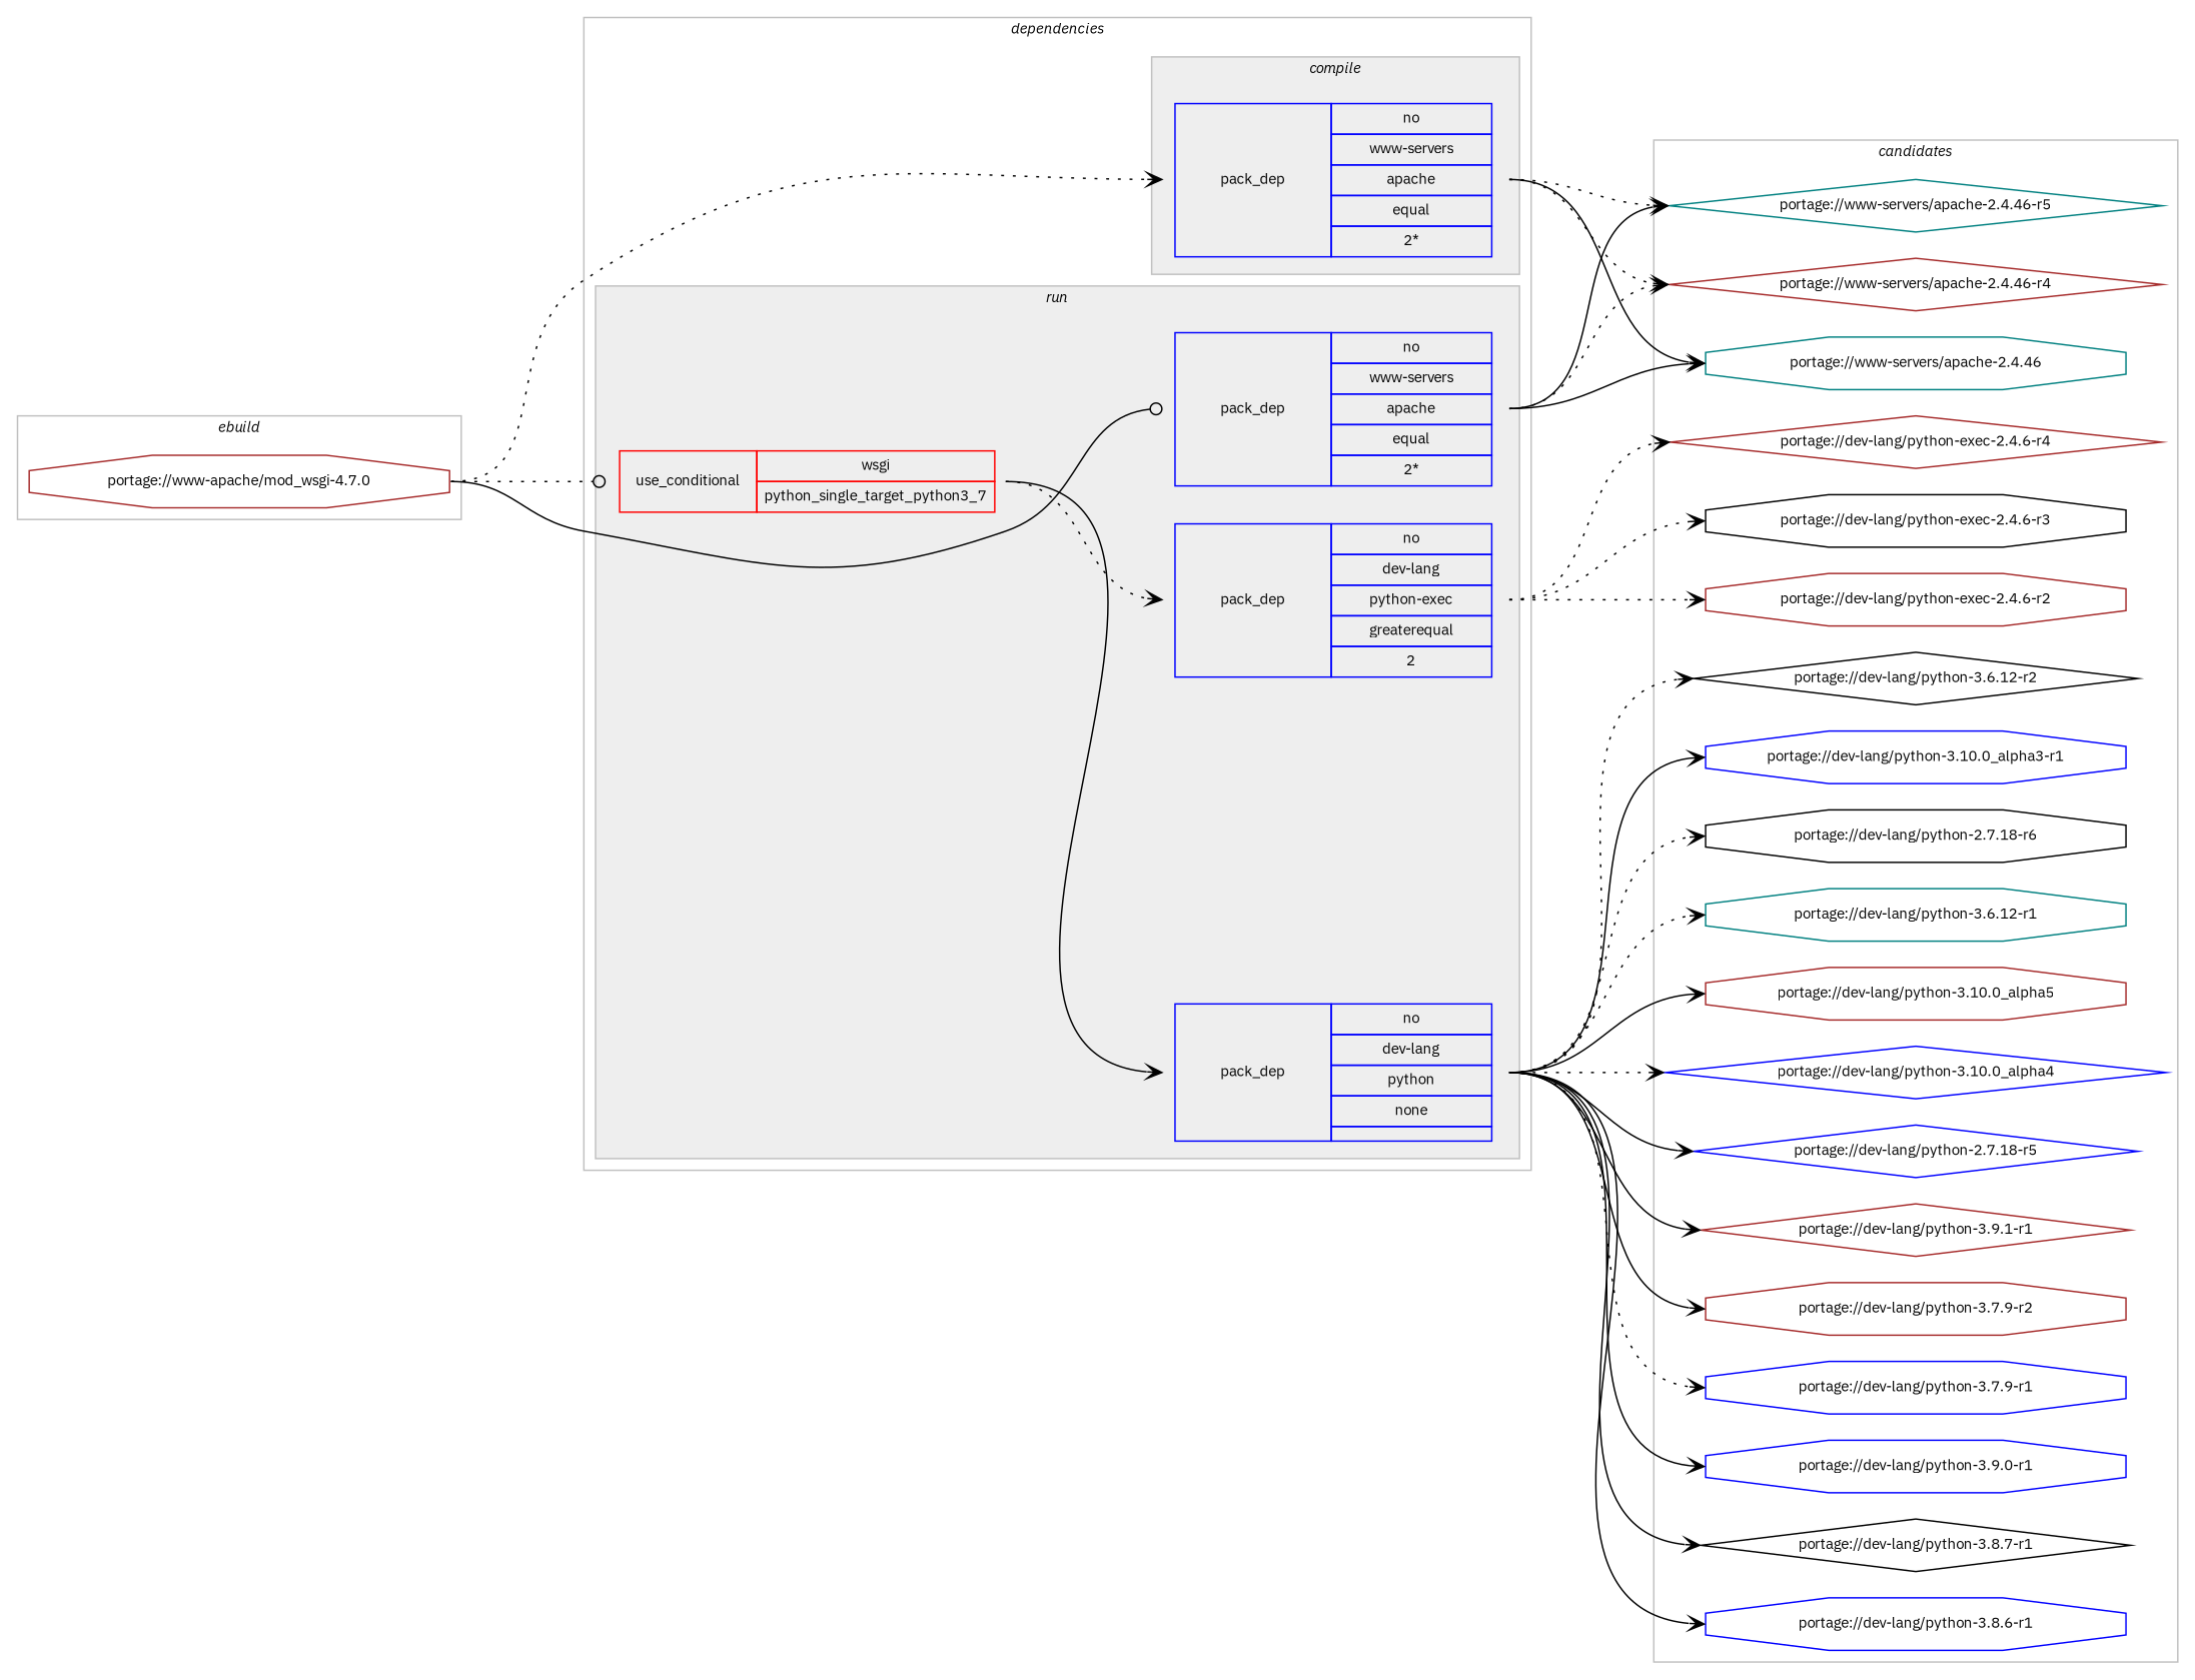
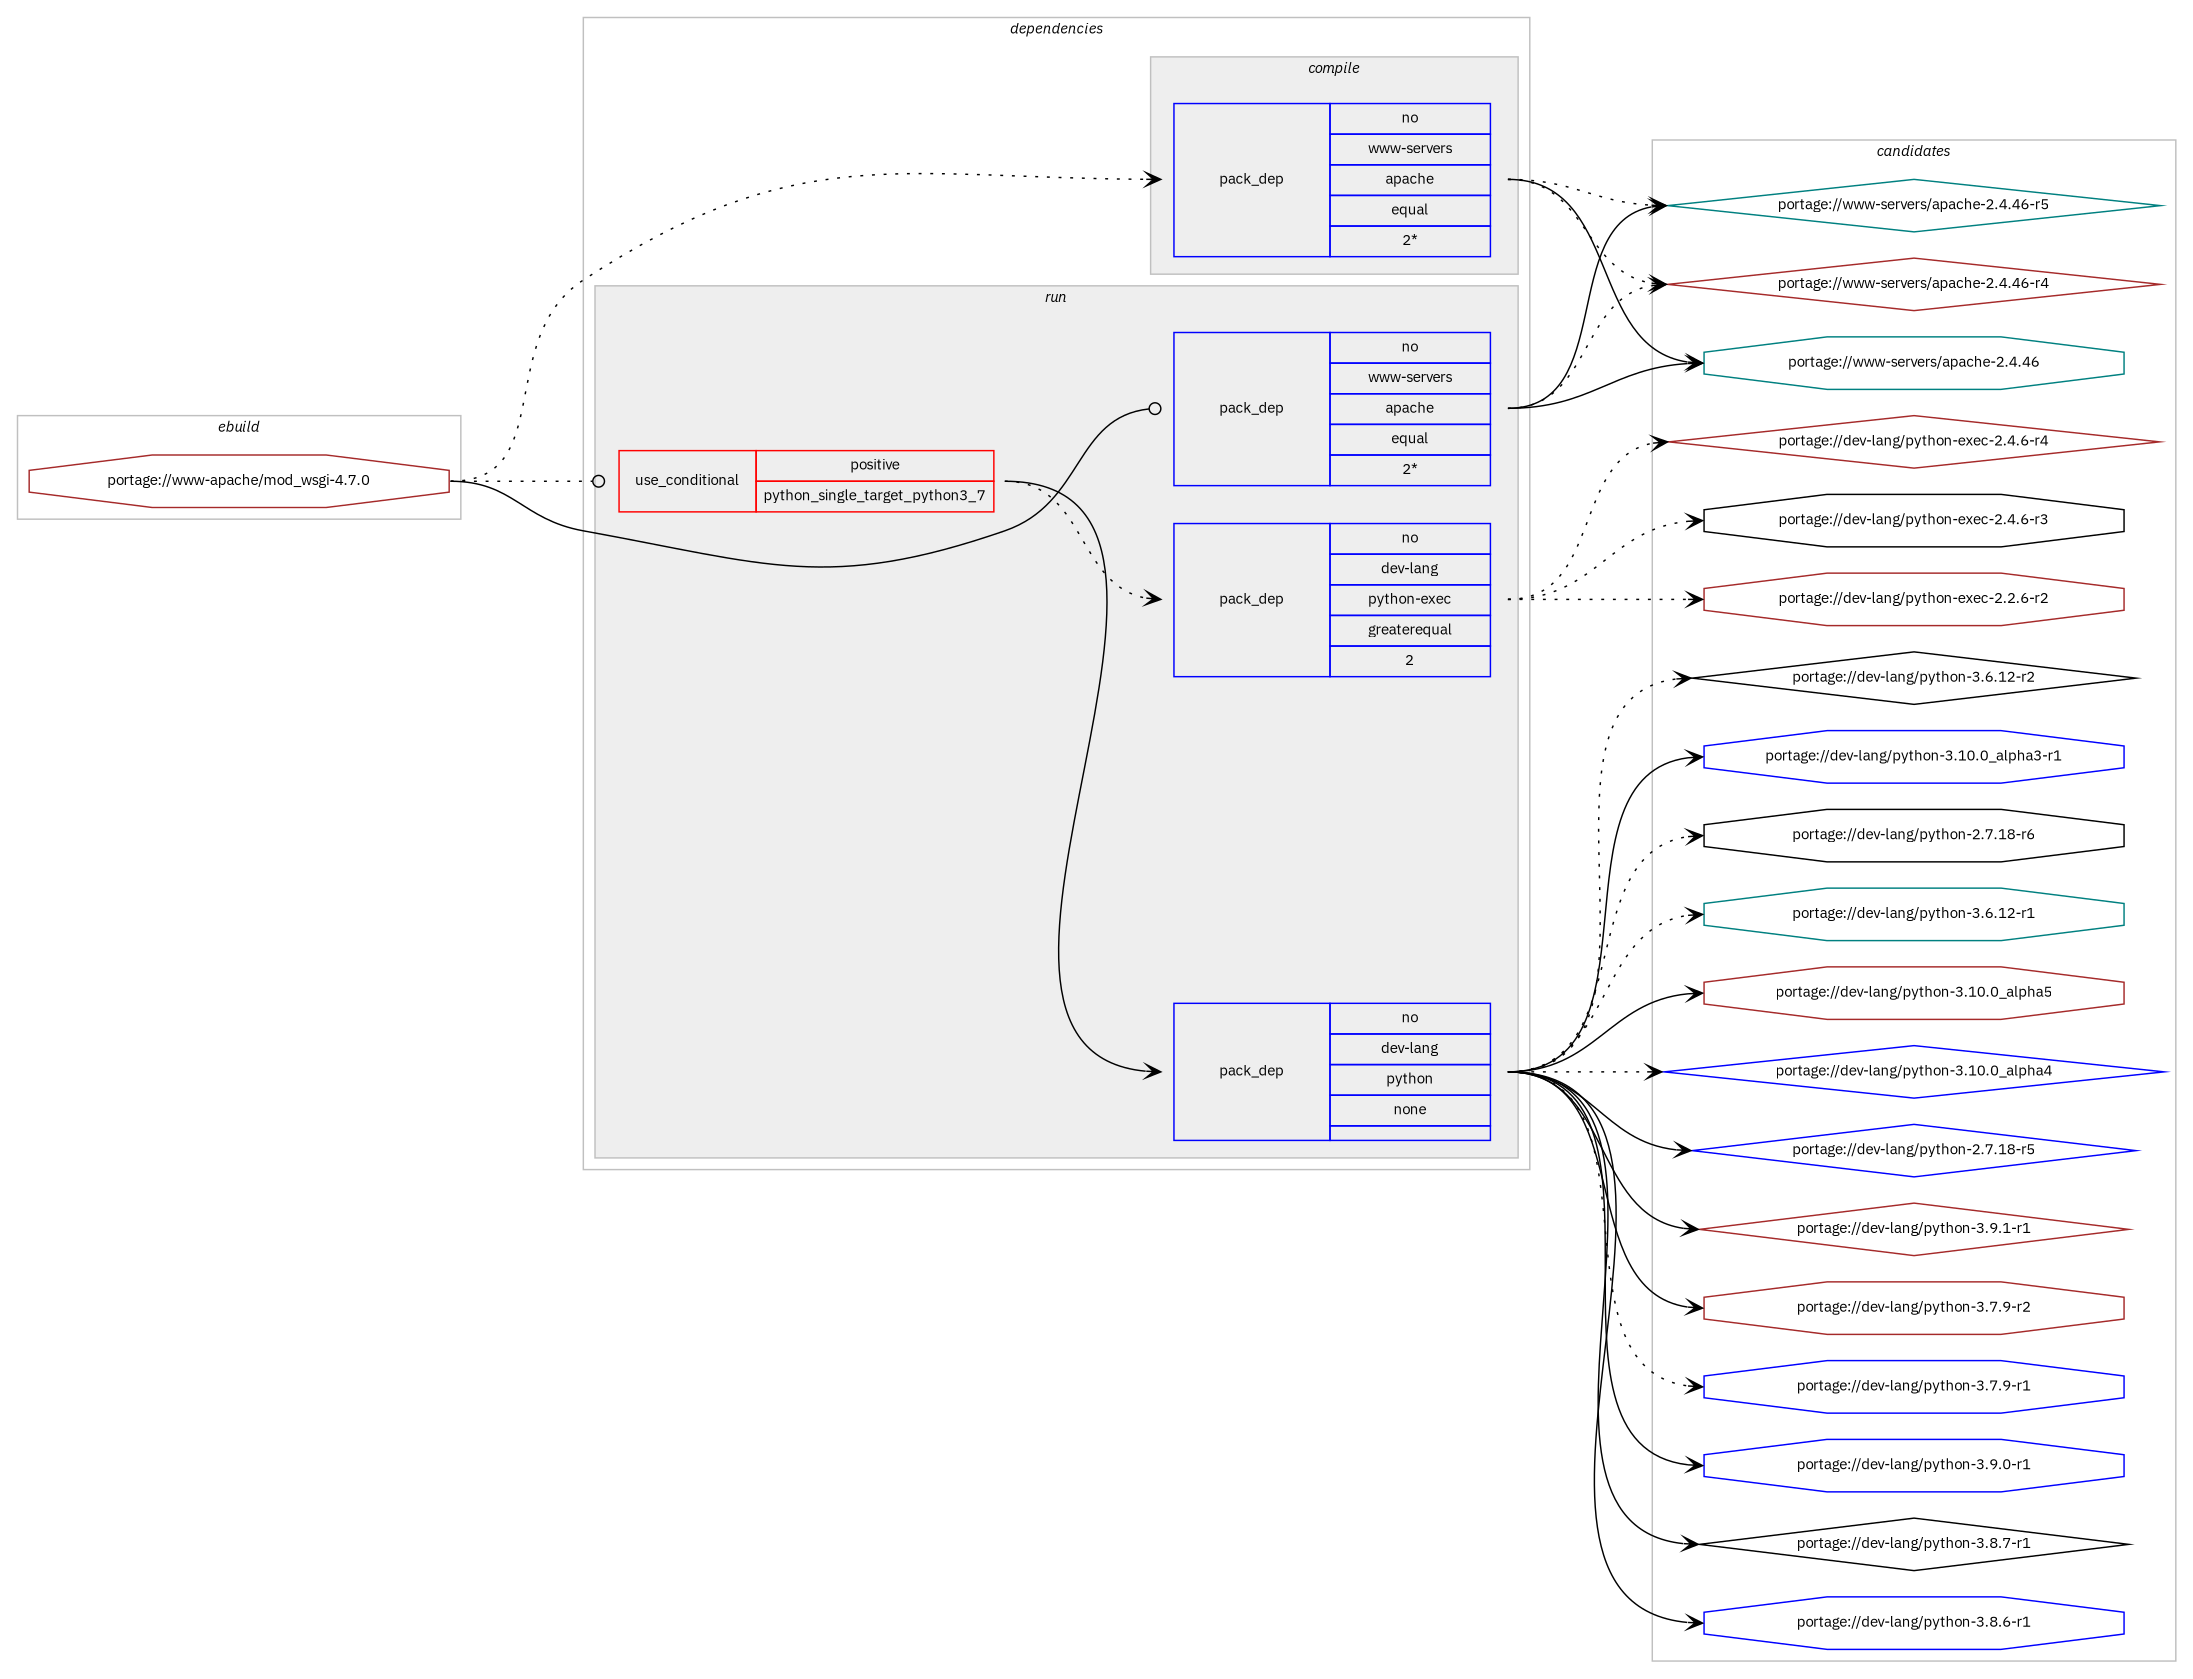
  digraph {
    compound=true
    concentrate=true
    fontname="IBM Plex Sans"
    fontsize=10
    newrank=true
    rankdir=LR
    ranksep=1.5
    node [color=blue fontname="IBM Plex Sans" fontsize=10 shape=octagon]
    edge [arrowhead=vee fontname="IBM Plex Sans" headport=w style=dotted tailport=e weight=100]
    n1 [color=brown label="portage://www-apache/mod_wsgi-4.7.0" width=4]
    n2 [label=<<TABLE BORDER="0" CELLBORDER="1" CELLSPACING="0" CELLPADDING="4" WIDTH="220"><TR><TD ROWSPAN="6" CELLPADDING="30">pack_dep</TD></TR><TR><TD WIDTH="110">no</TD></TR><TR><TD>www-servers</TD></TR><TR><TD>apache</TD></TR><TR><TD>equal</TD></TR><TR><TD>2*</TD></TR></TABLE>> shape=none]
    n3 [label=<<TABLE BORDER="0" CELLBORDER="1" CELLSPACING="0" CELLPADDING="4" WIDTH="220"><TR><TD ROWSPAN="6" CELLPADDING="30">pack_dep</TD></TR><TR><TD WIDTH="110">no</TD></TR><TR><TD>dev-lang</TD></TR><TR><TD>python</TD></TR><TR><TD>none</TD></TR><TR><TD></TD></TR></TABLE>> shape=none]
    n4 [label=<<TABLE BORDER="0" CELLBORDER="1" CELLSPACING="0" CELLPADDING="4" WIDTH="220"><TR><TD ROWSPAN="6" CELLPADDING="30">pack_dep</TD></TR><TR><TD WIDTH="110">no</TD></TR><TR><TD>dev-lang</TD></TR><TR><TD>python-exec</TD></TR><TR><TD>greaterequal</TD></TR><TR><TD>2</TD></TR></TABLE>> shape=none]
-   n5 [color=red label=<<TABLE BORDER="0" CELLBORDER="1" CELLSPACING="0" CELLPADDING="4"><TR><TD ROWSPAN="3" CELLPADDING="10">use_conditional</TD></TR><TR><TD>wsgi</TD></TR><TR><TD>python_single_target_python3_7</TD></TR></TABLE>> shape=none]
+   n5 [color=red label=<<TABLE BORDER="0" CELLBORDER="1" CELLSPACING="0" CELLPADDING="4"><TR><TD ROWSPAN="3" CELLPADDING="10">use_conditional</TD></TR><TR><TD>positive</TD></TR><TR><TD>python_single_target_python3_7</TD></TR></TABLE>> shape=none]
    n6 [label=<<TABLE BORDER="0" CELLBORDER="1" CELLSPACING="0" CELLPADDING="4" WIDTH="220"><TR><TD ROWSPAN="6" CELLPADDING="30">pack_dep</TD></TR><TR><TD WIDTH="110">no</TD></TR><TR><TD>www-servers</TD></TR><TR><TD>apache</TD></TR><TR><TD>equal</TD></TR><TR><TD>2*</TD></TR></TABLE>> shape=none]
    n7 [color=teal label="portage://www-servers/apache-2.4.46-r5" shape=diamond width=4]
    n8 [color=brown label="portage://www-servers/apache-2.4.46-r4" shape=diamond width=4]
    n9 [color=teal label="portage://www-servers/apache-2.4.46" width=4]
    n10 [color=brown label="portage://dev-lang/python-3.9.1-r1" shape=diamond width=4]
    n11 [label="portage://dev-lang/python-3.9.0-r1" width=4]
    n12 [color=black label="portage://dev-lang/python-3.8.7-r1" shape=diamond width=4]
    n13 [label="portage://dev-lang/python-3.8.6-r1" width=4]
    n14 [color=brown label="portage://dev-lang/python-3.7.9-r2" width=4]
    n15 [label="portage://dev-lang/python-3.7.9-r1" width=4]
    n16 [color=black label="portage://dev-lang/python-3.6.12-r2" shape=diamond width=4]
    n17 [color=teal label="portage://dev-lang/python-3.6.12-r1" width=4]
    n18 [color=brown label="portage://dev-lang/python-3.10.0_alpha5" width=4]
    n19 [label="portage://dev-lang/python-3.10.0_alpha4" shape=diamond width=4]
    n20 [label="portage://dev-lang/python-3.10.0_alpha3-r1" width=4]
    n21 [color=black label="portage://dev-lang/python-2.7.18-r6" width=4]
    n22 [label="portage://dev-lang/python-2.7.18-r5" shape=diamond width=4]
    n23 [color=brown label="portage://dev-lang/python-exec-2.4.6-r4" shape=diamond width=4]
    n24 [color=black label="portage://dev-lang/python-exec-2.4.6-r3" width=4]
-   n25 [color=brown label="portage://dev-lang/python-exec-2.4.6-r2" width=4]
+   n25 [color=brown label="portage://dev-lang/python-exec-2.2.6-r2" width=4]
    subgraph cluster_1 {
      color=gray
      label=<<i>ebuild</i>>
      rank=same
      n1
    }
    subgraph cluster_2 {
      color=gray
      label=<<i>dependencies</i>>
      subgraph cluster_3 {
        color=gray
        fillcolor="#eeeeee"
        label=<<i>compile</i>>
        style=filled
        subgraph sub_4 {
          color=gray
          fillcolor="#eeeeee"
          label=<<i>compile</i>>
          style=filled
          n2
        }
      }
      subgraph cluster_5 {
        color=gray
        fillcolor="#eeeeee"
        label=<<i>compile and run</i>>
        style=filled
      }
      subgraph cluster_6 {
        color=gray
        fillcolor="#eeeeee"
        label=<<i>run</i>>
        style=filled
        subgraph sub_7 {
          color=gray
          fillcolor="#eeeeee"
          label=<<i>run</i>>
          style=filled
          n5
          subgraph sub_8 {
            color=gray
            fillcolor="#eeeeee"
            label=<<i>run</i>>
            style=filled
            n3
          }
          subgraph sub_9 {
            color=gray
            fillcolor="#eeeeee"
            label=<<i>run</i>>
            style=filled
            n4
          }
        }
        subgraph sub_10 {
          color=gray
          fillcolor="#eeeeee"
          label=<<i>run</i>>
          style=filled
          n6
        }
      }
    }
    subgraph cluster_11 {
      color=gray
      label=<<i>candidates</i>>
      rank=same
      subgraph sub_12 {
        color=black
        label=<<i>candidates</i>>
        nodesep=1
        rank=same
        n7
        n8
        n9
      }
      subgraph sub_13 {
        color=black
        label=<<i>candidates</i>>
        nodesep=1
        rank=same
        n10
        n11
        n12
        n13
        n14
        n15
        n16
        n17
        n18
        n19
        n20
        n21
        n22
      }
      subgraph sub_14 {
        color=black
        label=<<i>candidates</i>>
        nodesep=1
        rank=same
        n23
        n24
        n25
      }
      subgraph sub_15 {
        color=black
        label=<<i>candidates</i>>
        nodesep=1
        rank=same
        n7
        n8
        n9
      }
    }
    n1 -> n2 [weight=20]
    n1 -> n5 [arrowhead=odot weight=20]
    n1 -> n6 [arrowhead=odot style=solid weight=20]
    n2 -> n7
    n2 -> n8
    n2 -> n9 [style=solid]
    n3 -> n10 [style=solid]
    n3 -> n11 [style=solid]
    n3 -> n12 [style=solid]
    n3 -> n13 [style=solid]
    n3 -> n14 [style=solid]
    n3 -> n15
    n3 -> n16
    n3 -> n17
    n3 -> n18 [style=solid]
    n3 -> n19
    n3 -> n20 [style=solid]
    n3 -> n21
    n3 -> n22 [style=solid]
    n4 -> n23
    n4 -> n24
    n4 -> n25
    n5 -> n3 [style=solid weight=20]
    n5 -> n4 [weight=20]
    n6 -> n7 [style=solid]
    n6 -> n8
    n6 -> n9 [style=solid]
  }
